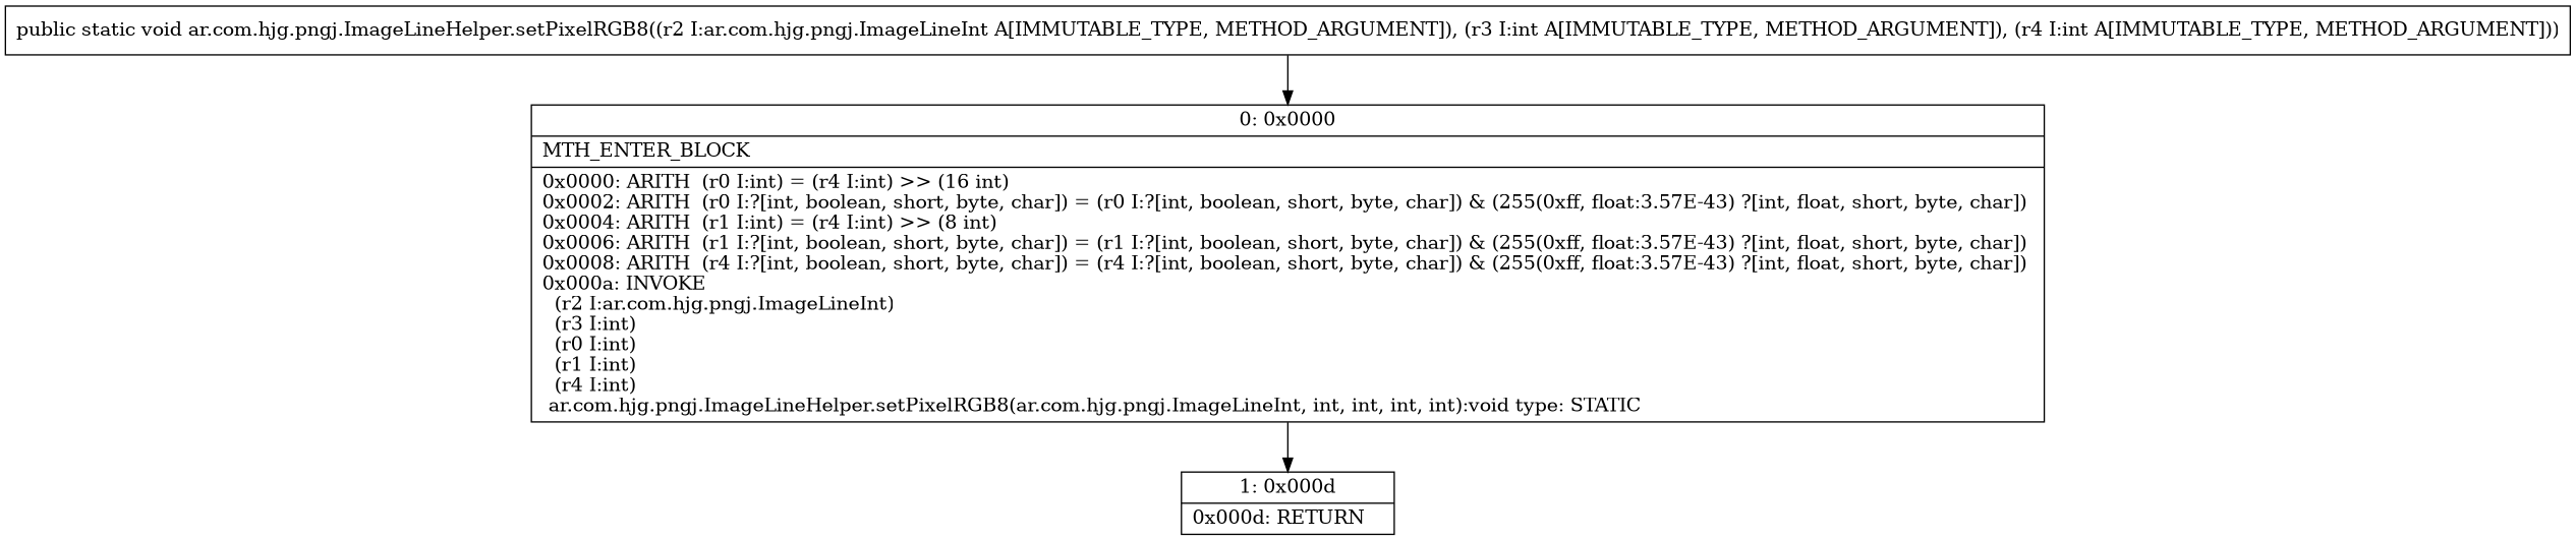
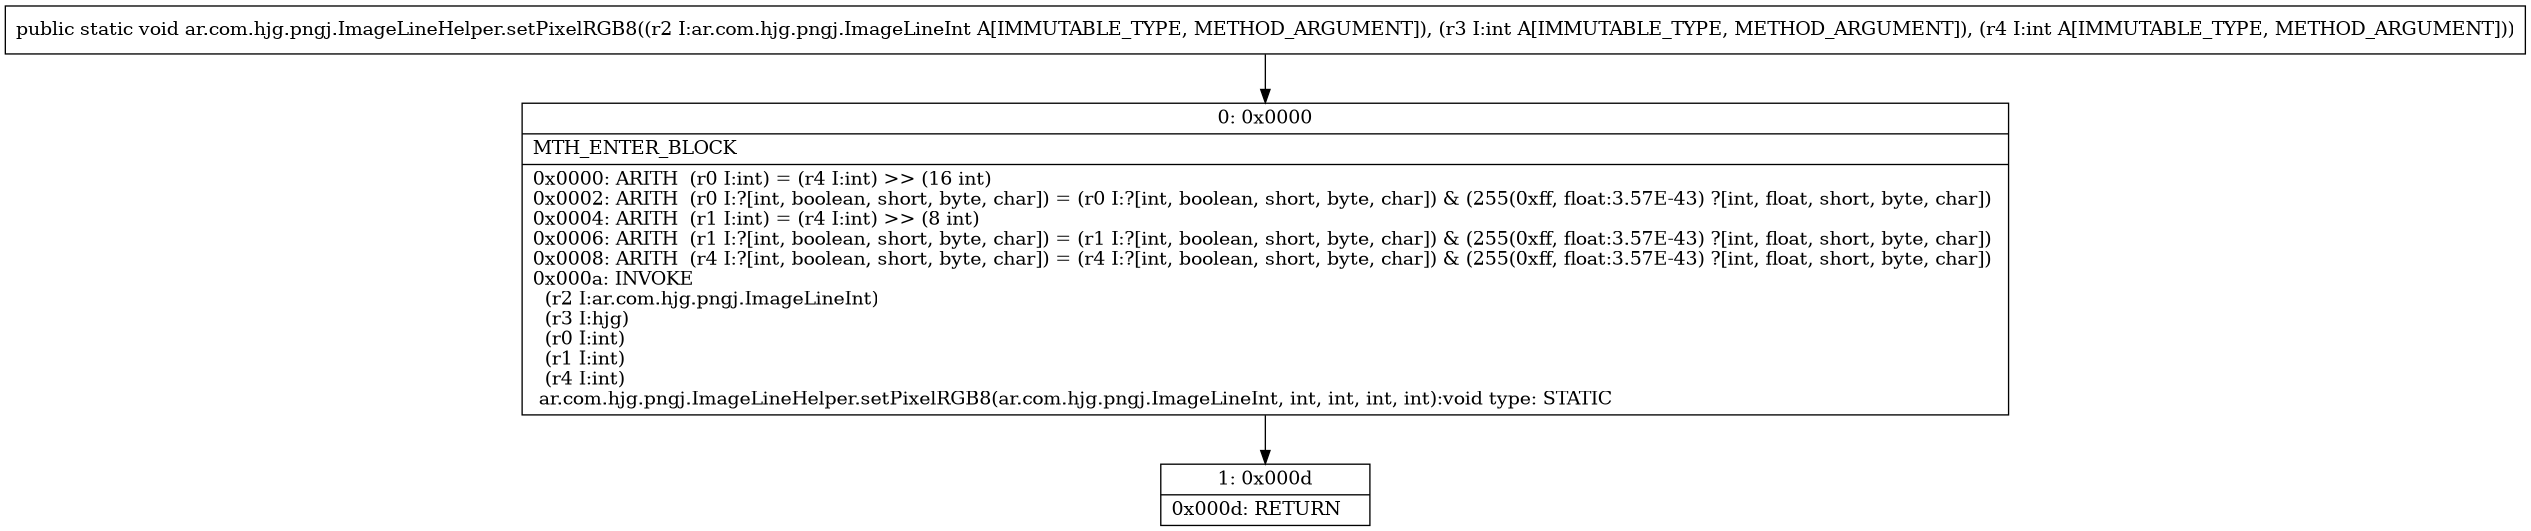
  digraph {
    node [shape=record]
-   n1 [label="{0\:\ 0x0000|MTH_ENTER_BLOCK\l|0x0000: ARITH  (r0 I:int) = (r4 I:int) \>\> (16 int) \l0x0002: ARITH  (r0 I:?[int, boolean, short, byte, char]) = (r0 I:?[int, boolean, short, byte, char]) & (255(0xff, float:3.57E\-43) ?[int, float, short, byte, char]) \l0x0004: ARITH  (r1 I:int) = (r4 I:int) \>\> (8 int) \l0x0006: ARITH  (r1 I:?[int, boolean, short, byte, char]) = (r1 I:?[int, boolean, short, byte, char]) & (255(0xff, float:3.57E\-43) ?[int, float, short, byte, char]) \l0x0008: ARITH  (r4 I:?[int, boolean, short, byte, char]) = (r4 I:?[int, boolean, short, byte, char]) & (255(0xff, float:3.57E\-43) ?[int, float, short, byte, char]) \l0x000a: INVOKE  \l  (r2 I:ar.com.hjg.pngj.ImageLineInt)\l  (r3 I:int)\l  (r0 I:int)\l  (r1 I:int)\l  (r4 I:int)\l ar.com.hjg.pngj.ImageLineHelper.setPixelRGB8(ar.com.hjg.pngj.ImageLineInt, int, int, int, int):void type: STATIC \l}"]
+   n1 [label="{0\:\ 0x0000|MTH_ENTER_BLOCK\l|0x0000: ARITH  (r0 I:int) = (r4 I:int) \>\> (16 int) \l0x0002: ARITH  (r0 I:?[int, boolean, short, byte, char]) = (r0 I:?[int, boolean, short, byte, char]) & (255(0xff, float:3.57E\-43) ?[int, float, short, byte, char]) \l0x0004: ARITH  (r1 I:int) = (r4 I:int) \>\> (8 int) \l0x0006: ARITH  (r1 I:?[int, boolean, short, byte, char]) = (r1 I:?[int, boolean, short, byte, char]) & (255(0xff, float:3.57E\-43) ?[int, float, short, byte, char]) \l0x0008: ARITH  (r4 I:?[int, boolean, short, byte, char]) = (r4 I:?[int, boolean, short, byte, char]) & (255(0xff, float:3.57E\-43) ?[int, float, short, byte, char]) \l0x000a: INVOKE  \l  (r2 I:ar.com.hjg.pngj.ImageLineInt)\l  (r3 I:hjg)\l  (r0 I:int)\l  (r1 I:int)\l  (r4 I:int)\l ar.com.hjg.pngj.ImageLineHelper.setPixelRGB8(ar.com.hjg.pngj.ImageLineInt, int, int, int, int):void type: STATIC \l}"]
    n2 [label="{1\:\ 0x000d|0x000d: RETURN   \l}"]
    n3 [label="{public static void ar.com.hjg.pngj.ImageLineHelper.setPixelRGB8((r2 I:ar.com.hjg.pngj.ImageLineInt A[IMMUTABLE_TYPE, METHOD_ARGUMENT]), (r3 I:int A[IMMUTABLE_TYPE, METHOD_ARGUMENT]), (r4 I:int A[IMMUTABLE_TYPE, METHOD_ARGUMENT])) }"]
    n1 -> n2
    n3 -> n1
  }
